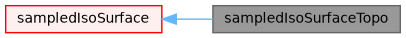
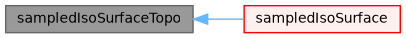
  digraph {
    rankdir=LR
    node [fontname=Helvetica fontsize=10 shape=box style=filled]
    n1 [color=gray40 fillcolor=grey60 fontcolor=black height=0.2 label=sampledIsoSurfaceTopo width=0.4]
    n2 [color=red fillcolor="#FFF0F0" height=0.2 label=sampledIsoSurface width=0.4]
-   n2 -> n1 [color=steelblue1 dir=back fontname=Helvetica fontsize=10 labelfontname=Helvetica labelfontsize=10 style=solid]
+   n1 -> n2 [color=steelblue1 dir=back fontname=Helvetica fontsize=10 labelfontname=Helvetica labelfontsize=10 style=solid]
  }
